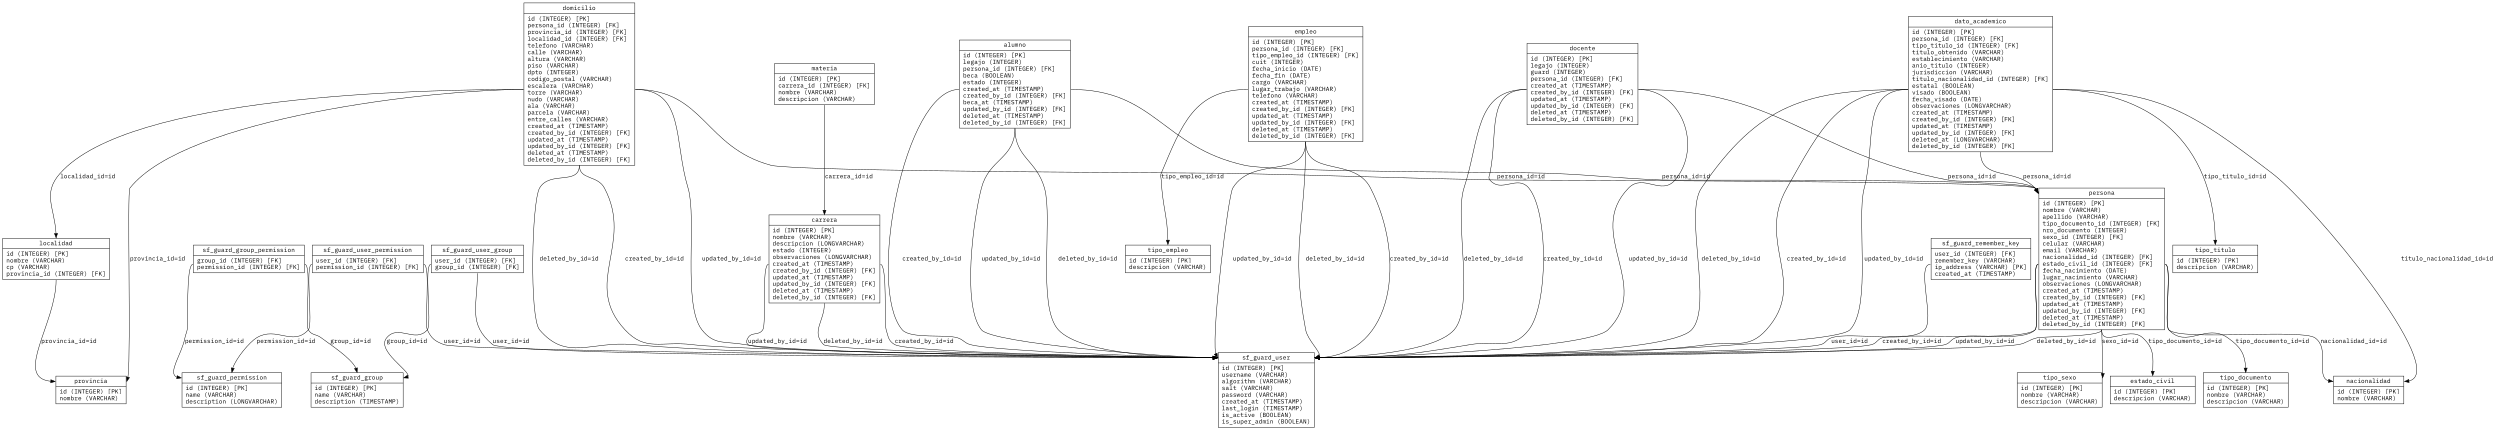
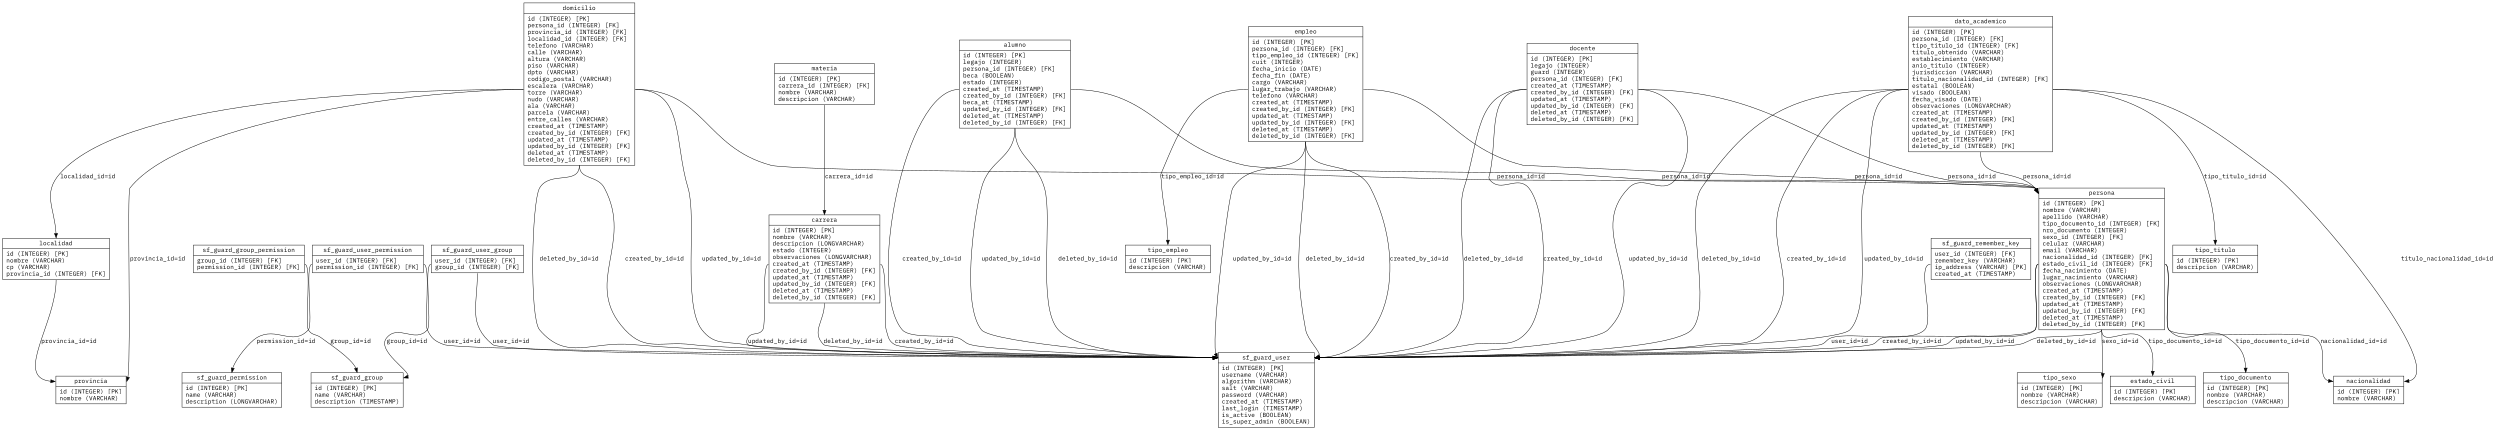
  digraph {
    fontname="IBM Plex Mono"
    node [fontname="IBM Plex Mono" shape=record]
    edge [fontname="IBM Plex Mono" headport=table tailport=cols]
    n1 [label="{<table>sf_guard_group|<cols>id (INTEGER) [PK]\lname (VARCHAR)\ldescription (TIMESTAMP)\l}"]
    n2 [label="{<table>sf_guard_permission|<cols>id (INTEGER) [PK]\lname (VARCHAR)\ldescription (LONGVARCHAR)\l}"]
    n3 [label="{<table>sf_guard_group_permission|<cols>group_id (INTEGER) [FK]\lpermission_id (INTEGER) [FK]\l}"]
    n4 [label="{<table>sf_guard_user|<cols>id (INTEGER) [PK]\lusername (VARCHAR)\lalgorithm (VARCHAR)\lsalt (VARCHAR)\lpassword (VARCHAR)\lcreated_at (TIMESTAMP)\llast_login (TIMESTAMP)\lis_active (BOOLEAN)\lis_super_admin (BOOLEAN)\l}"]
    n5 [label="{<table>sf_guard_user_permission|<cols>user_id (INTEGER) [FK]\lpermission_id (INTEGER) [FK]\l}"]
    n6 [label="{<table>sf_guard_user_group|<cols>user_id (INTEGER) [FK]\lgroup_id (INTEGER) [FK]\l}"]
    n7 [label="{<table>sf_guard_remember_key|<cols>user_id (INTEGER) [FK]\lremember_key (VARCHAR)\lip_address (VARCHAR) [PK]\lcreated_at (TIMESTAMP)\l}"]
    n8 [label="{<table>alumno|<cols>id (INTEGER) [PK]\llegajo (INTEGER)\lpersona_id (INTEGER) [FK]\lbeca (BOOLEAN)\lestado (INTEGER)\lcreated_at (TIMESTAMP)\lcreated_by_id (INTEGER) [FK]\lbeca_at (TIMESTAMP)\lupdated_by_id (INTEGER) [FK]\ldeleted_at (TIMESTAMP)\ldeleted_by_id (INTEGER) [FK]\l}"]
    n9 [label="{<table>persona|<cols>id (INTEGER) [PK]\lnombre (VARCHAR)\lapellido (VARCHAR)\ltipo_documento_id (INTEGER) [FK]\lnro_documento (INTEGER)\lsexo_id (INTEGER) [FK]\lcelular (VARCHAR)\lemail (VARCHAR)\lnacionalidad_id (INTEGER) [FK]\lestado_civil_id (INTEGER) [FK]\lfecha_nacimiento (DATE)\llugar_nacimiento (VARCHAR)\lobservaciones (LONGVARCHAR)\lcreated_at (TIMESTAMP)\lcreated_by_id (INTEGER) [FK]\lupdated_at (TIMESTAMP)\lupdated_by_id (INTEGER) [FK]\ldeleted_at (TIMESTAMP)\ldeleted_by_id (INTEGER) [FK]\l}"]
    n10 [label="{<table>nacionalidad|<cols>id (INTEGER) [PK]\lnombre (VARCHAR)\l}"]
    n11 [label="{<table>estado_civil|<cols>id (INTEGER) [PK]\ldescripcion (VARCHAR)\l}"]
    n12 [label="{<table>tipo_documento|<cols>id (INTEGER) [PK]\lnombre (VARCHAR)\ldescripcion (VARCHAR)\l}"]
    n13 [label="{<table>tipo_sexo|<cols>id (INTEGER) [PK]\lnombre (VARCHAR)\ldescripcion (VARCHAR)\l}"]
    n14 [label="{<table>carrera|<cols>id (INTEGER) [PK]\lnombre (VARCHAR)\ldescripcion (LONGVARCHAR)\lestado (INTEGER)\lobservaciones (LONGVARCHAR)\lcreated_at (TIMESTAMP)\lcreated_by_id (INTEGER) [FK]\lupdated_at (TIMESTAMP)\lupdated_by_id (INTEGER) [FK]\ldeleted_at (TIMESTAMP)\ldeleted_by_id (INTEGER) [FK]\l}"]
-   n15 [label="{<table>dato_academico|<cols>id (INTEGER) [PK]\lpersona_id (INTEGER) [FK]\ltipo_titulo_id (INTEGER) [FK]\ltitulo_obtenido (VARCHAR)\lestablecimiento (VARCHAR)\lanio_titulo (INTEGER)\ljurisdiccion (VARCHAR)\ltitulo_nacionalidad_id (INTEGER) [FK]\lestatal (BOOLEAN)\lvisado (BOOLEAN)\lfecha_visado (DATE)\lobservaciones (LONGVARCHAR)\lcreated_at (TIMESTAMP)\lcreated_by_id (INTEGER) [FK]\lupdated_at (TIMESTAMP)\lupdated_by_id (INTEGER) [FK]\ldeleted_at (LONGVARCHAR)\ldeleted_by_id (INTEGER) [FK]\l}"]
+   n15 [label="{<table>dato_academico|<cols>id (INTEGER) [PK]\lpersona_id (INTEGER) [FK]\ltipo_titulo_id (INTEGER) [FK]\ltitulo_obtenido (VARCHAR)\lestablecimiento (VARCHAR)\lanio_titulo (INTEGER)\ljurisdiccion (VARCHAR)\ltitulo_nacionalidad_id (INTEGER) [FK]\lestatal (BOOLEAN)\lvisado (BOOLEAN)\lfecha_visado (DATE)\lobservaciones (LONGVARCHAR)\lcreated_at (TIMESTAMP)\lcreated_by_id (INTEGER) [FK]\lupdated_at (TIMESTAMP)\lupdated_by_id (INTEGER) [FK]\ldeleted_at (TIMESTAMP)\ldeleted_by_id (INTEGER) [FK]\l}"]
    n16 [label="{<table>tipo_titulo|<cols>id (INTEGER) [PK]\ldescripcion (VARCHAR)\l}"]
    n17 [label="{<table>docente|<cols>id (INTEGER) [PK]\llegajo (INTEGER)\lguard (INTEGER)\lpersona_id (INTEGER) [FK]\lcreated_at (TIMESTAMP)\lcreated_by_id (INTEGER) [FK]\lupdated_at (TIMESTAMP)\lupdated_by_id (INTEGER) [FK]\ldeleted_at (TIMESTAMP)\ldeleted_by_id (INTEGER) [FK]\l}"]
-   n18 [label="{<table>domicilio|<cols>id (INTEGER) [PK]\lpersona_id (INTEGER) [FK]\lprovincia_id (INTEGER) [FK]\llocalidad_id (INTEGER) [FK]\ltelefono (VARCHAR)\lcalle (VARCHAR)\laltura (VARCHAR)\lpiso (VARCHAR)\ldpto (INTEGER)\lcodigo_postal (VARCHAR)\lescalera (VARCHAR)\ltorre (VARCHAR)\lnudo (VARCHAR)\lala (VARCHAR)\lparcela (VARCHAR)\lentre_calles (VARCHAR)\lcreated_at (TIMESTAMP)\lcreated_by_id (INTEGER) [FK]\lupdated_at (TIMESTAMP)\lupdated_by_id (INTEGER) [FK]\ldeleted_at (TIMESTAMP)\ldeleted_by_id (INTEGER) [FK]\l}"]
+   n18 [label="{<table>domicilio|<cols>id (INTEGER) [PK]\lpersona_id (INTEGER) [FK]\lprovincia_id (INTEGER) [FK]\llocalidad_id (INTEGER) [FK]\ltelefono (VARCHAR)\lcalle (VARCHAR)\laltura (VARCHAR)\lpiso (VARCHAR)\ldpto (VARCHAR)\lcodigo_postal (VARCHAR)\lescalera (VARCHAR)\ltorre (VARCHAR)\lnudo (VARCHAR)\lala (VARCHAR)\lparcela (VARCHAR)\lentre_calles (VARCHAR)\lcreated_at (TIMESTAMP)\lcreated_by_id (INTEGER) [FK]\lupdated_at (TIMESTAMP)\lupdated_by_id (INTEGER) [FK]\ldeleted_at (TIMESTAMP)\ldeleted_by_id (INTEGER) [FK]\l}"]
    n19 [label="{<table>localidad|<cols>id (INTEGER) [PK]\lnombre (VARCHAR)\lcp (VARCHAR)\lprovincia_id (INTEGER) [FK]\l}"]
    n20 [label="{<table>provincia|<cols>id (INTEGER) [PK]\lnombre (VARCHAR)\l}"]
    n21 [label="{<table>empleo|<cols>id (INTEGER) [PK]\lpersona_id (INTEGER) [FK]\ltipo_empleo_id (INTEGER) [FK]\lcuit (INTEGER)\lfecha_inicio (DATE)\lfecha_fin (DATE)\lcargo (VARCHAR)\llugar_trabajo (VARCHAR)\ltelefono (VARCHAR)\lcreated_at (TIMESTAMP)\lcreated_by_id (INTEGER) [FK]\lupdated_at (TIMESTAMP)\lupdated_by_id (INTEGER) [FK]\ldeleted_at (TIMESTAMP)\ldeleted_by_id (INTEGER) [FK]\l}"]
    n22 [label="{<table>tipo_empleo|<cols>id (INTEGER) [PK]\ldescripcion (VARCHAR)\l}"]
    n23 [label="{<table>materia|<cols>id (INTEGER) [PK]\lcarrera_id (INTEGER) [FK]\lnombre (VARCHAR)\ldescripcion (VARCHAR)\l}"]
    n3 -> n1 [label="group_id=id "]
-   n3 -> n2 [label="permission_id=id "]
    n5 -> n2 [label="permission_id=id "]
    n5 -> n4 [label="user_id=id "]
    n6 -> n1 [label="group_id=id "]
    n6 -> n4 [label="user_id=id "]
    n7 -> n4 [label="user_id=id "]
    n8 -> n4 [label="created_by_id=id "]
    n8 -> n4 [label="updated_by_id=id "]
    n8 -> n4 [label="deleted_by_id=id "]
    n8 -> n9 [label="persona_id=id "]
    n9 -> n4 [label="created_by_id=id "]
    n9 -> n4 [label="updated_by_id=id "]
    n9 -> n4 [label="deleted_by_id=id "]
    n9 -> n10 [label="nacionalidad_id=id "]
    n9 -> n11 [label="tipo_documento_id=id "]
    n9 -> n12 [label="tipo_documento_id=id "]
    n9 -> n13 [label="sexo_id=id "]
    n14 -> n4 [label="created_by_id=id "]
    n14 -> n4 [label="updated_by_id=id "]
    n14 -> n4 [label="deleted_by_id=id "]
    n15 -> n4 [label="created_by_id=id "]
    n15 -> n4 [label="updated_by_id=id "]
    n15 -> n4 [label="deleted_by_id=id "]
    n15 -> n9 [label="persona_id=id "]
    n15 -> n10 [label="titulo_nacionalidad_id=id "]
    n15 -> n16 [label="tipo_titulo_id=id "]
    n17 -> n4 [label="created_by_id=id "]
    n17 -> n4 [label="updated_by_id=id "]
    n17 -> n4 [label="deleted_by_id=id "]
    n17 -> n9 [label="persona_id=id "]
    n18 -> n4 [label="created_by_id=id "]
    n18 -> n4 [label="updated_by_id=id "]
    n18 -> n4 [label="deleted_by_id=id "]
    n18 -> n9 [label="persona_id=id "]
    n18 -> n19 [label="localidad_id=id "]
    n18 -> n20 [label="provincia_id=id "]
    n19 -> n20 [label="provincia_id=id "]
    n21 -> n4 [label="created_by_id=id "]
    n21 -> n4 [label="updated_by_id=id "]
    n21 -> n4 [label="deleted_by_id=id "]
+   n21 -> n9 [label="persona_id=id "]
    n21 -> n22 [label="tipo_empleo_id=id "]
    n23 -> n14 [label="carrera_id=id "]
  }
